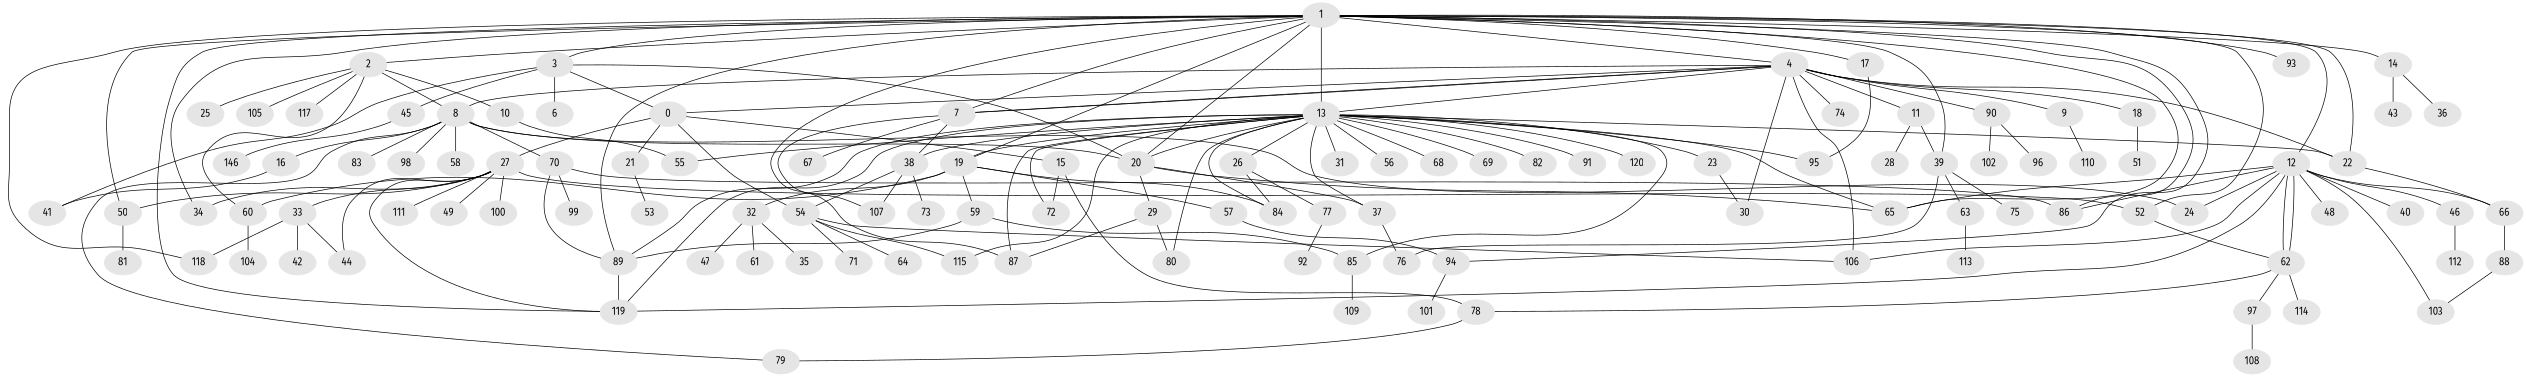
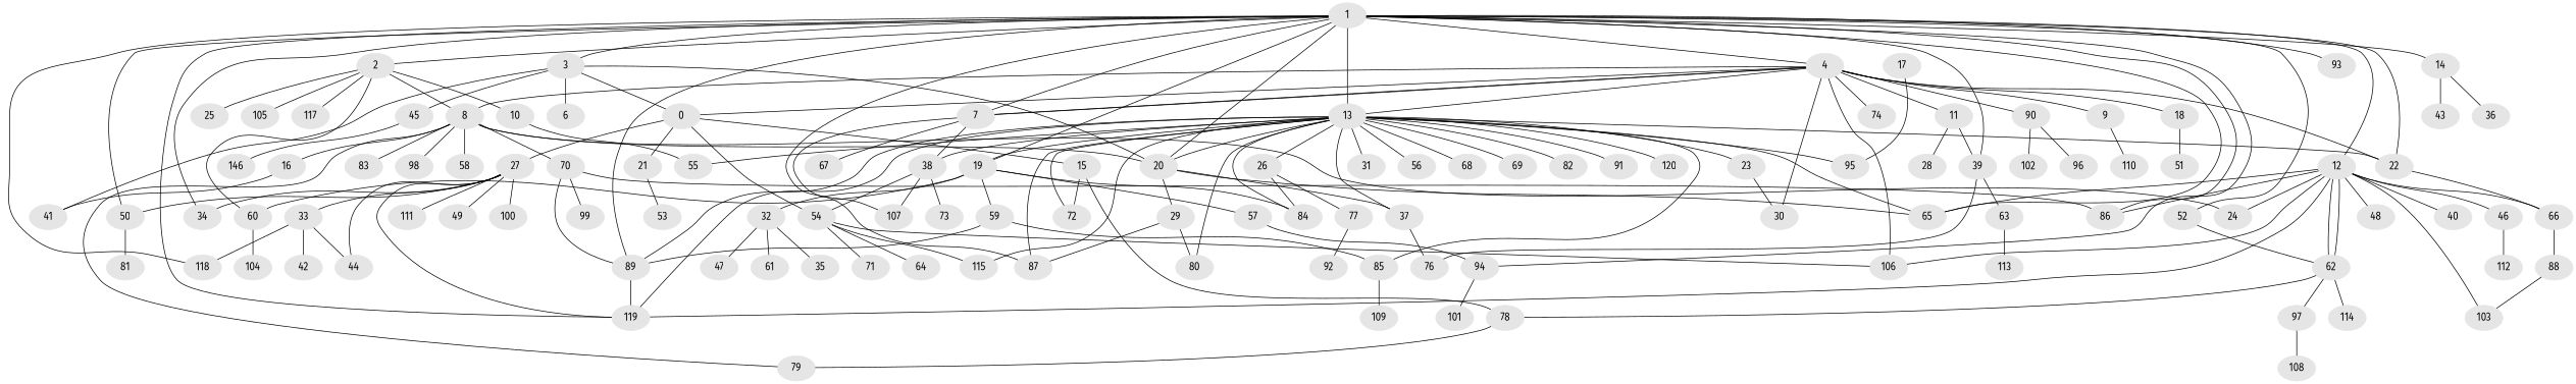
  graph {
    fontname="Fira Sans"
    node [color=gray90 fontname="Fira Sans" style=filled]
    edge [fontname="Fira Sans"]
    1
    2
    3
    4
    7
    12
    13
    14
    17
    19
    20
    22
    34
    39
    50
    52
    65
    86
    87
    89
    93
    94
    118
    119
    8
    10
    25
    60
    105
    117
    n31 [label=0]
    6
    41
    45
    106
    9
    11
    18
    30
    74
    90
    38
    67
    107
    24
    40
    46
    48
    62
    66
    103
    55
    23
    26
    31
    37
    56
    68
    69
    72
    80
    82
    84
    85
    91
    95
    115
    120
    36
    43
    32
    57
    59
    29
    76
    63
-   75
    81
    101
    16
    58
    70
    79
    83
    98
    104
    15
    21
    27
    54
    n91 [label=146]
    110
    28
    51
    96
    102
    78
    53
    33
    44
    49
    100
    111
    64
    71
    73
    99
    112
    97
    114
    88
    77
    109
    35
    47
    61
    92
    42
    113
    108
    1 -- 2
    1 -- 3
    1 -- 4
    1 -- 7
    1 -- 12
    1 -- 13
    1 -- 14
-   1 -- 17
    1 -- 19
    1 -- 20
    1 -- 22
    1 -- 34
    1 -- 39
    1 -- 50
    1 -- 52
    1 -- 65
    1 -- 86
    1 -- 87
    1 -- 89
    1 -- 93
    1 -- 94
    1 -- 118
    1 -- 119
    2 -- 8
    2 -- 10
    2 -- 25
    2 -- 60
    2 -- 105
    2 -- 117
    3 -- 20
    3 -- n31
    3 -- 6
    3 -- 41
    3 -- 45
    4 -- 7
    4 -- 7
    4 -- 13
    4 -- 22
    4 -- 8
    4 -- n31
    4 -- 106
    4 -- 9
    4 -- 11
    4 -- 18
    4 -- 30
    4 -- 74
    4 -- 90
    7 -- 38
    7 -- 67
    7 -- 107
    12 -- 65
    12 -- 86
    12 -- 119
    12 -- 106
    12 -- 24
    12 -- 40
    12 -- 46
    12 -- 48
    12 -- 62
    12 -- 62
    12 -- 66
    12 -- 103
    13 -- 19
    13 -- 20
    13 -- 22
    13 -- 65
    13 -- 87
    13 -- 89
    13 -- 119
    13 -- 38
    13 -- 55
    13 -- 23
    13 -- 26
    13 -- 31
    13 -- 37
    13 -- 56
    13 -- 68
    13 -- 69
    13 -- 72
    13 -- 80
    13 -- 82
    13 -- 84
    13 -- 85
    13 -- 91
    13 -- 95
    13 -- 115
    13 -- 120
    14 -- 36
    14 -- 43
    17 -- 95
    19 -- 60
    19 -- 84
    19 -- 32
    19 -- 57
    19 -- 59
    20 -- 65
    20 -- 37
    20 -- 29
    22 -- 66
    39 -- 76
    39 -- 63
-   39 -- 75
    50 -- 81
    52 -- 62
    89 -- 119
    94 -- 101
    8 -- 20
    8 -- 24
    8 -- 16
    8 -- 58
    8 -- 70
    8 -- 79
    8 -- 83
    8 -- 98
    10 -- 55
    60 -- 104
    n31 -- 15
    n31 -- 21
    n31 -- 27
    n31 -- 54
    45 -- n91
    9 -- 110
    11 -- 39
    11 -- 28
    18 -- 51
    90 -- 96
    90 -- 102
    38 -- 107
    38 -- 54
    38 -- 73
    46 -- 112
    62 -- 78
    62 -- 97
    62 -- 114
    66 -- 88
    23 -- 30
    26 -- 84
    26 -- 77
    37 -- 76
    85 -- 109
    32 -- 35
    32 -- 47
    32 -- 61
    57 -- 94
    59 -- 89
    59 -- 85
    29 -- 87
    29 -- 80
    63 -- 113
    16 -- 41
    70 -- 86
    70 -- 89
    70 -- 99
    15 -- 72
    15 -- 78
    21 -- 53
    27 -- 34
    27 -- 50
-   27 -- 52
    27 -- 119
    27 -- 33
    27 -- 44
    27 -- 49
    27 -- 100
    27 -- 111
    54 -- 106
    54 -- 115
    54 -- 64
    54 -- 71
    78 -- 79
    33 -- 118
    33 -- 44
    33 -- 42
    97 -- 108
    88 -- 103
    77 -- 92
  }
